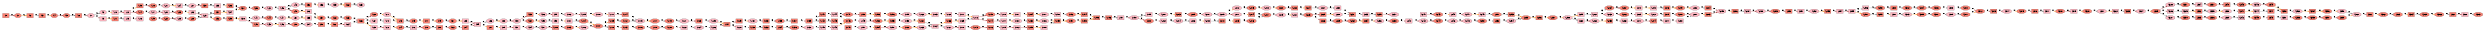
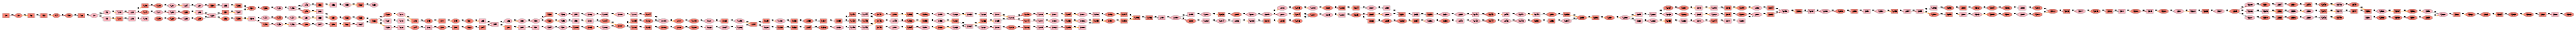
  strict digraph {
    rankdir=LR
    node [fillcolor=salmon shape=box style=filled]
    edge [color=brown style=dotted]
    S1 [shape=octagon]
    S0
    S2
    S3
    S4 [shape=octagon]
    S5 [shape=octagon]
    S6
    S7 [fillcolor=lightpink shape=octagon]
    S8 [fillcolor=lightpink shape=octagon]
    S9 [fillcolor=lightpink]
    S10 [fillcolor=lightpink]
    S11
    S12 [fillcolor=lightpink]
    S13 [fillcolor=lightpink]
    S14 [shape=octagon]
    S15
    S16 [fillcolor=lightpink]
    S17 [fillcolor=lightpink shape=octagon]
    S18 [shape=octagon]
    S20 [fillcolor=lightpink]
    S21 [fillcolor=lightpink shape=octagon]
    S19 [shape=octagon]
    S22 [shape=octagon]
    S23 [shape=octagon]
    S24 [fillcolor=lightpink]
    S25 [fillcolor=lightpink shape=octagon]
    S26 [fillcolor=lightpink]
    S27 [fillcolor=lightpink shape=octagon]
    S28 [shape=octagon]
    S29 [fillcolor=lightpink]
    S30
    S31
    S32 [shape=octagon]
    S33 [fillcolor=lightpink]
    S34 [fillcolor=lightpink]
    S35
    S36
    S37 [shape=octagon]
    S38 [fillcolor=lightpink]
    S39 [shape=octagon]
    S40
    S41 [fillcolor=lightpink shape=octagon]
    S42 [fillcolor=lightpink shape=octagon]
    S43 [fillcolor=lightpink shape=octagon]
    S44 [shape=octagon]
    S45 [fillcolor=lightpink]
    S46 [fillcolor=lightpink]
    S47 [fillcolor=lightpink shape=octagon]
    S48 [fillcolor=lightpink shape=octagon]
    S49 [shape=octagon]
    S50 [shape=octagon]
    S51 [fillcolor=lightpink shape=octagon]
    S52
    S53 [fillcolor=lightpink]
    S54 [fillcolor=lightpink shape=octagon]
    S55 [fillcolor=lightpink]
    S56 [fillcolor=lightpink]
    S57 [shape=octagon]
    S58
    S59 [fillcolor=lightpink shape=octagon]
    S60 [shape=octagon]
    S61
    S62
    S63 [shape=octagon]
    S64 [fillcolor=lightpink]
    S65 [fillcolor=lightpink shape=octagon]
    S66
    S67 [fillcolor=lightpink]
    S68 [shape=octagon]
    S69 [fillcolor=lightpink]
    S70 [fillcolor=lightpink]
    S71 [fillcolor=lightpink shape=octagon]
    S72 [fillcolor=lightpink]
    S73
    S74 [shape=octagon]
    S75 [shape=octagon]
    S76 [fillcolor=lightpink]
    S77
    S78 [shape=octagon]
    S79 [shape=octagon]
    S80
    S81 [shape=octagon]
    S82 [shape=octagon]
    S83 [fillcolor=lightpink]
    S84
    S85 [fillcolor=lightpink]
    S86 [fillcolor=lightpink shape=octagon]
    S87
    S88 [fillcolor=lightpink shape=octagon]
    S89 [fillcolor=lightpink]
    S90 [fillcolor=lightpink shape=octagon]
    S91 [fillcolor=lightpink]
    S92 [shape=octagon]
    S93
    S94 [fillcolor=lightpink shape=octagon]
    S95 [fillcolor=lightpink shape=octagon]
    S96 [fillcolor=lightpink shape=octagon]
    S97 [fillcolor=lightpink shape=octagon]
    S98 [fillcolor=lightpink]
    S99 [fillcolor=lightpink]
    S100
    S101 [fillcolor=lightpink]
    S102 [fillcolor=lightpink shape=octagon]
    S103 [shape=octagon]
    S104 [shape=octagon]
    S105 [fillcolor=lightpink]
    S106 [fillcolor=lightpink shape=octagon]
    S107 [shape=octagon]
    S108 [fillcolor=lightpink shape=octagon]
    S109
    S110
    S111 [fillcolor=lightpink]
    S112 [shape=octagon]
    S113
    S114
    S115 [fillcolor=lightpink shape=octagon]
    S116 [shape=octagon]
    S117 [shape=octagon]
    S118 [shape=octagon]
    S119 [shape=octagon]
    S120 [shape=octagon]
    S121 [fillcolor=lightpink shape=octagon]
    S122 [fillcolor=lightpink]
    S123
    S124 [fillcolor=lightpink shape=octagon]
    S125 [fillcolor=lightpink shape=octagon]
    S126 [fillcolor=lightpink]
    S127
    S128 [fillcolor=lightpink]
    S129
    S130
    S131 [fillcolor=lightpink shape=octagon]
    S132
    S133
    S134
    S135 [shape=octagon]
    S136 [shape=octagon]
    S137
    S138 [fillcolor=lightpink shape=octagon]
    S139
    S140 [fillcolor=lightpink]
    S141
    S142
    S143 [fillcolor=lightpink]
    S144 [fillcolor=lightpink]
    S145
    S146 [shape=octagon]
    S147 [shape=octagon]
    S149 [fillcolor=lightpink]
    S150
    S151 [fillcolor=lightpink shape=octagon]
    S148
    S152 [shape=octagon]
    S153
    S154
    S155
    S156 [shape=octagon]
    S157 [fillcolor=lightpink shape=octagon]
    S158 [fillcolor=lightpink shape=octagon]
    S159 [fillcolor=lightpink shape=octagon]
    S160 [shape=octagon]
    S161
    S162 [fillcolor=lightpink shape=octagon]
    S163 [fillcolor=lightpink shape=octagon]
    S164 [fillcolor=lightpink]
    S165 [fillcolor=lightpink]
    S166
    S167 [fillcolor=lightpink shape=octagon]
    S168 [fillcolor=lightpink]
    S169 [fillcolor=lightpink]
    S170 [fillcolor=lightpink]
    S171 [fillcolor=lightpink]
    S172 [fillcolor=lightpink]
    S173 [shape=octagon]
    S174
    S175 [shape=octagon]
    S176
    S177 [fillcolor=lightpink]
    S178 [fillcolor=lightpink]
    S179 [fillcolor=lightpink]
    S180 [fillcolor=lightpink shape=octagon]
    S181 [fillcolor=lightpink]
    S182 [fillcolor=lightpink]
    S183
    S184
    S185
    S186 [fillcolor=lightpink shape=octagon]
    S187 [fillcolor=lightpink shape=octagon]
    S188 [fillcolor=lightpink]
    S189
    S190 [fillcolor=lightpink]
    S191 [shape=octagon]
    S192 [shape=octagon]
    S193
    S194
    S195
    S196
    S197 [fillcolor=lightpink]
    S198 [fillcolor=lightpink shape=octagon]
    S199 [fillcolor=lightpink]
    S200 [shape=octagon]
    S201 [fillcolor=lightpink shape=octagon]
    S202 [fillcolor=lightpink]
    S203
    S204 [fillcolor=lightpink shape=octagon]
    S205 [shape=octagon]
    S206 [fillcolor=lightpink]
    S207 [fillcolor=lightpink shape=octagon]
    S208 [fillcolor=lightpink]
    S209 [fillcolor=lightpink shape=octagon]
    S210
    S211 [fillcolor=lightpink shape=octagon]
    S212 [fillcolor=lightpink shape=octagon]
    S213
    S214
    S215 [shape=octagon]
    S216 [shape=octagon]
    S217 [shape=octagon]
    S218 [fillcolor=lightpink shape=octagon]
    S219 [fillcolor=lightpink shape=octagon]
    S220 [shape=octagon]
    S221 [fillcolor=lightpink]
    S222
    S223 [shape=octagon]
    S224
    S225
    S226
    S227 [fillcolor=lightpink shape=octagon]
    S228 [fillcolor=lightpink shape=octagon]
    S229 [shape=octagon]
    S230 [fillcolor=lightpink]
    S231
    S232 [shape=octagon]
    S233 [fillcolor=lightpink]
    S234
    S235
    S236 [fillcolor=lightpink shape=octagon]
    S237 [fillcolor=lightpink shape=octagon]
    S238 [shape=octagon]
+   S239 [fillcolor=lightpink shape=octagon]
    S240 [fillcolor=lightpink]
    S241 [fillcolor=lightpink]
    S242 [fillcolor=lightpink shape=octagon]
    S243 [shape=octagon]
    S244 [shape=octagon]
    S245 [fillcolor=lightpink]
    S246 [fillcolor=lightpink shape=octagon]
    S247 [fillcolor=lightpink shape=octagon]
    S248 [fillcolor=lightpink shape=octagon]
    S249 [fillcolor=lightpink]
    S250 [shape=octagon]
    S251 [shape=octagon]
    S252
    S253
    S254 [fillcolor=lightpink shape=octagon]
    S255 [shape=octagon]
    S256
    S257 [shape=octagon]
    S258 [fillcolor=lightpink shape=octagon]
    S259 [fillcolor=lightpink]
    S260 [fillcolor=lightpink]
    S261 [fillcolor=lightpink]
    S262 [fillcolor=lightpink shape=octagon]
    S263 [fillcolor=lightpink shape=octagon]
    S264 [shape=octagon]
    S265
    S266 [shape=octagon]
    S267 [shape=octagon]
    S268 [fillcolor=lightpink]
    S269 [fillcolor=lightpink]
    S270 [fillcolor=lightpink]
    S271 [fillcolor=lightpink shape=octagon]
    S272 [fillcolor=lightpink shape=octagon]
    S273 [fillcolor=lightpink]
    S274
    S275
    S276
    S277 [fillcolor=lightpink]
    S278 [shape=octagon]
    S279 [shape=octagon]
    S280 [fillcolor=lightpink]
    S281 [fillcolor=lightpink shape=octagon]
    S282 [fillcolor=lightpink shape=octagon]
    S283
    S284
    S285 [fillcolor=lightpink shape=octagon]
    S286
    S287 [fillcolor=lightpink]
    S288 [fillcolor=lightpink shape=octagon]
    S289 [shape=octagon]
    S290
    S291 [fillcolor=lightpink]
    S292 [fillcolor=lightpink shape=octagon]
    S293
    S294 [fillcolor=lightpink]
    S295 [fillcolor=lightpink]
    S296 [fillcolor=lightpink]
    S297 [shape=octagon]
    S298 [shape=octagon]
    S299
    S300
    S301 [fillcolor=lightpink]
    S302 [shape=octagon]
    S303 [fillcolor=lightpink shape=octagon]
    S304 [shape=octagon]
    S305 [shape=octagon]
    S306 [shape=octagon]
    S307 [shape=octagon]
    S308 [fillcolor=lightpink]
    S309 [fillcolor=lightpink shape=octagon]
    S310 [shape=octagon]
    S311 [shape=octagon]
    S312 [shape=octagon]
    S313
    S314 [fillcolor=lightpink shape=octagon]
    S315 [shape=octagon]
    S316
    S317 [fillcolor=lightpink]
    S318 [shape=octagon]
    S319 [fillcolor=lightpink]
    S320 [shape=octagon]
    S321 [fillcolor=lightpink shape=octagon]
    S322 [fillcolor=lightpink]
    S323
    S324 [fillcolor=lightpink shape=octagon]
    S325 [shape=octagon]
    S326 [fillcolor=lightpink]
    S327 [fillcolor=lightpink shape=octagon]
    S328 [fillcolor=lightpink shape=octagon]
    S329 [fillcolor=lightpink]
    S330 [shape=octagon]
    S331 [shape=octagon]
    S332
    S333
    S334 [fillcolor=lightpink]
    S335 [fillcolor=lightpink shape=octagon]
    S336 [shape=octagon]
    S337 [shape=octagon]
    S338 [fillcolor=lightpink shape=octagon]
    S339 [fillcolor=lightpink shape=octagon]
    S340
    S341
    S342 [fillcolor=lightpink]
    S343 [shape=octagon]
    S344 [fillcolor=lightpink]
    S345 [shape=octagon]
    S346 [fillcolor=lightpink shape=octagon]
    S347
-   S348
    S349 [shape=octagon]
    S350
    S351 [fillcolor=lightpink]
    S352 [fillcolor=lightpink shape=octagon]
    S353 [shape=octagon]
    S354
    S355 [shape=octagon]
    S356 [shape=octagon]
    S357 [shape=octagon]
    S358 [fillcolor=lightpink shape=octagon]
    S359 [shape=octagon]
    S360 [fillcolor=lightpink shape=octagon]
    S361
    S362 [shape=octagon]
    S363 [shape=octagon]
    S364
    S365 [shape=octagon]
    S366 [shape=octagon]
    S367
    S368 [fillcolor=lightpink]
    S369 [shape=octagon]
    S1 -> S2 [color=darkorange label=C style=bold]
    S0 -> S1 [label=A style=bold]
    S2 -> S3 [color=gray40 label=A]
    S3 -> S4 [color=darkorange label=T]
    S4 -> S5 [label=C style=bold]
    S5 -> S6 [color=gray40 label=T style=bold]
    S6 -> S7 [label=G]
    S7 -> S8 [color=gray40 label=C style=bold]
    S7 -> S9 [label=T]
    S8 -> S10 [color=darkorange label=T]
    S9 -> S11 [color=darkorange label=A style=bold]
    S10 -> S12 [label=T style=bold]
    S11 -> S13 [color=gray40 label=T style=bold]
    S12 -> S14 [label=C style=bold]
    S12 -> S15 [color=darkorange label=T]
    S13 -> S16 [label=C]
    S14 -> S17 [color=gray40 label=T]
    S15 -> S18 [label=T style=bold]
    S17 -> S20 [label=A style=bold]
    S18 -> S21 [color=gray40 label=A]
    S20 -> S23 [label=C style=bold]
    S21 -> S24 [color=darkorange label=C style=bold]
    S19 -> S22 [label=A]
    S22 -> S25 [label=C style=bold]
    S23 -> S26 [color=darkorange label=T]
    S24 -> S27 [color=gray40 label=T style=bold]
    S25 -> S28 [label=T]
    S26 -> S29 [label=A style=bold]
    S27 -> S30 [label=A style=bold]
    S28 -> S29 [color=gray40 label=A style=bold]
    S29 -> S31 [color=gray40 label=T style=bold]
    S29 -> S32 [color=darkorange label=C]
    S30 -> S33 [color=gray40 label=T style=bold]
    S31 -> S34 [color=darkorange label=T style=bold]
    S32 -> S35 [label=T]
    S33 -> S36 [color=darkorange label=T]
    S34 -> S37 [color=darkorange label=G]
    S35 -> S38 [color=darkorange label=G style=bold]
    S36 -> S37 [label=G]
    S37 -> S39 [label=C]
    S38 -> S40 [label=T style=bold]
    S38 -> S41 [color=gray40 label=C]
    S39 -> S42 [label=T]
    S40 -> S43 [label=T style=bold]
    S41 -> S44 [label=T style=bold]
    S42 -> S45 [color=gray40 label=A]
    S43 -> S46 [color=darkorange label=A style=bold]
    S44 -> S47 [color=gray40 label=A]
    S45 -> S48 [color=gray40 label=A style=bold]
    S45 -> S49 [label=G style=bold]
    S46 -> S50 [label=G style=bold]
    S47 -> S51 [color=darkorange label=G style=bold]
    S48 -> S52 [color=gray40 label=T style=bold]
    S49 -> S53 [color=darkorange label=T style=bold]
    S50 -> S54 [color=gray40 label=T style=bold]
    S51 -> S55 [color=darkorange label=T style=bold]
    S52 -> S56 [color=darkorange label=C]
    S53 -> S57 [color=darkorange label=C]
    S54 -> S58 [label=C]
    S55 -> S57 [color=darkorange label=C]
    S56 -> S59 [color=gray40 label=C]
    S57 -> S60 [color=gray40 label=C]
    S58 -> S61 [color=darkorange label=C]
    S59 -> S62 [color=darkorange label=A style=bold]
    S60 -> S63 [color=gray40 label=A]
    S61 -> S64 [label=A style=bold]
    S62 -> S65 [color=gray40 label=A style=bold]
    S63 -> S66 [label=A]
    S64 -> S66 [color=gray40 label=A]
    S66 -> S67 [label=A]
    S66 -> S68 [label=A style=bold]
    S66 -> S69 [color=darkorange label=G style=bold]
    S67 -> S70 [color=gray40 label=T]
    S68 -> S71 [color=darkorange label=T]
    S69 -> S72 [label=T style=bold]
    S70 -> S73 [color=darkorange label=C]
    S71 -> S73 [color=darkorange label=C style=bold]
    S72 -> S74 [color=darkorange label=C]
    S73 -> S75 [color=gray40 label=C style=bold]
    S74 -> S76 [color=gray40 label=C style=bold]
    S75 -> S77 [color=darkorange label=T]
    S76 -> S78 [label=T style=bold]
    S77 -> S79 [color=darkorange label=A]
    S78 -> S80 [color=gray40 label=A style=bold]
    S79 -> S81 [color=gray40 label=C]
    S80 -> S82 [label=C]
    S81 -> S83 [color=darkorange label=C style=bold]
    S82 -> S84 [color=gray40 label=C]
    S83 -> S85 [label=A style=bold]
    S84 -> S85 [label=A]
    S85 -> S86 [color=gray40 label=G]
    S85 -> S87 [color=darkorange label=A]
    S86 -> S88 [color=darkorange label=G style=bold]
    S87 -> S89 [color=darkorange label=G]
    S88 -> S90 [label=G style=bold]
    S89 -> S91 [label=G style=bold]
    S90 -> S92 [label=T]
    S90 -> S93 [label=C style=bold]
    S91 -> S94 [label=T]
    S92 -> S95 [color=darkorange label=T style=bold]
    S93 -> S96 [color=darkorange label=T]
    S94 -> S97 [color=gray40 label=T style=bold]
    S95 -> S98 [color=gray40 label=A style=bold]
    S96 -> S99 [label=A style=bold]
    S97 -> S100 [label=A style=bold]
    S98 -> S101 [color=darkorange label=C]
    S99 -> S102 [color=gray40 label=C]
    S100 -> S103 [color=gray40 label=C]
    S101 -> S104 [color=gray40 label=T style=bold]
    S102 -> S105 [label=T style=bold]
    S103 -> S106 [color=darkorange label=T]
    S104 -> S107 [color=darkorange label=A style=bold]
    S105 -> S108 [color=darkorange label=A]
    S106 -> S107 [label=A]
    S107 -> S109 [color=darkorange label=G]
    S107 -> S110 [color=gray40 label=C style=bold]
    S108 -> S111 [color=darkorange label=G]
    S109 -> S112 [color=gray40 label=G]
    S110 -> S113 [label=G]
    S111 -> S114 [label=G style=bold]
    S112 -> S115 [color=gray40 label=G style=bold]
    S113 -> S116 [color=gray40 label=G]
    S114 -> S115 [color=gray40 label=G]
    S115 -> S117 [color=darkorange label=G style=bold]
    S116 -> S118 [color=gray40 label=G]
    S117 -> S119 [color=gray40 label=T]
    S118 -> S120 [color=gray40 label=T style=bold]
    S119 -> S121 [color=gray40 label=C]
    S120 -> S122 [label=C]
    S121 -> S123 [label=G style=bold]
    S122 -> S124 [color=gray40 label=G]
    S123 -> S125 [color=gray40 label=T]
    S124 -> S126 [color=gray40 label=T]
    S125 -> S127 [color=darkorange label=A style=bold]
    S126 -> S127 [label=A]
    S127 -> S128 [label=G]
    S127 -> S129 [label=C]
    S128 -> S130 [color=gray40 label=C]
    S129 -> S131 [color=darkorange label=C]
    S130 -> S132 [color=gray40 label=G style=bold]
    S131 -> S133 [label=G]
    S132 -> S134 [color=gray40 label=G]
    S133 -> S135 [color=gray40 label=G]
    S134 -> S136 [color=gray40 label=T style=bold]
    S135 -> S137 [color=gray40 label=T style=bold]
    S136 -> S138 [label=C]
    S137 -> S139 [label=C]
    S138 -> S140 [color=gray40 label=C]
    S139 -> S141 [color=gray40 label=C]
    S139 -> S142 [color=gray40 label=T style=bold]
    S140 -> S143 [label=T]
    S141 -> S144 [color=gray40 label=T]
    S142 -> S145 [color=gray40 label=T style=bold]
    S143 -> S146 [color=darkorange label=G style=bold]
    S144 -> S146 [color=darkorange label=G]
    S144 -> S147 [label=A]
    S146 -> S149 [label=T]
    S147 -> S150 [label=C style=bold]
    S149 -> S152 [label=G style=bold]
    S150 -> S153 [color=darkorange label=G style=bold]
    S151 -> S154 [color=darkorange label=G]
    S148 -> S151 [color=gray40 label=T]
    S152 -> S155 [color=darkorange label=A style=bold]
    S153 -> S156 [color=darkorange label=A]
    S154 -> S157 [label=A style=bold]
    S155 -> S158 [label=G]
    S156 -> S159 [label=G]
    S157 -> S160 [color=darkorange label=G]
    S158 -> S161 [color=darkorange label=A style=bold]
    S159 -> S162 [label=A]
    S160 -> S163 [color=darkorange label=A style=bold]
    S161 -> S164 [color=gray40 label=G style=bold]
    S162 -> S165 [color=darkorange label=G style=bold]
    S163 -> S164 [label=G]
    S164 -> S166 [color=darkorange label=G style=bold]
    S164 -> S167 [color=gray40 label=A]
    S165 -> S168 [color=darkorange label=G]
    S166 -> S169 [color=darkorange label=A style=bold]
    S167 -> S170 [label=A style=bold]
    S168 -> S171 [label=A]
    S169 -> S172 [color=gray40 label=G style=bold]
    S170 -> S173 [label=G]
    S171 -> S172 [color=darkorange label=G style=bold]
    S172 -> S174 [label=A style=bold]
    S172 -> S175 [label=G style=bold]
    S173 -> S176 [label=A style=bold]
    S174 -> S177 [label=A style=bold]
    S175 -> S178 [label=A style=bold]
    S176 -> S179 [label=A]
    S177 -> S180 [color=darkorange label=A]
    S178 -> S181 [color=darkorange label=A style=bold]
    S179 -> S182 [label=A style=bold]
    S180 -> S183 [color=gray40 label=C]
    S181 -> S184 [color=darkorange label=C]
    S182 -> S185 [label=C style=bold]
    S183 -> S186 [color=darkorange label=G style=bold]
    S184 -> S187 [color=darkorange label=G style=bold]
    S185 -> S188 [color=darkorange label=G style=bold]
    S186 -> S189 [color=darkorange label=A]
    S187 -> S190 [label=A]
    S188 -> S189 [color=gray40 label=A]
    S189 -> S191 [color=darkorange label=G style=bold]
    S190 -> S192 [color=gray40 label=G]
    S191 -> S193 [color=darkorange label=A]
    S192 -> S194 [color=darkorange label=A style=bold]
    S193 -> S195 [color=darkorange label=G style=bold]
    S194 -> S195 [color=darkorange label=G]
    S195 -> S196 [color=gray40 label=A]
    S196 -> S197 [color=gray40 label=A style=bold]
    S197 -> S198 [label=A]
    S198 -> S199 [color=gray40 label=A style=bold]
    S198 -> S200 [label=G style=bold]
    S199 -> S201 [color=gray40 label=A]
    S200 -> S202 [label=A]
    S201 -> S203 [color=darkorange label=G]
    S202 -> S204 [color=gray40 label=G]
    S203 -> S205 [label=A]
    S204 -> S206 [color=gray40 label=A style=bold]
    S205 -> S207 [label=A]
    S206 -> S208 [color=darkorange label=A]
    S207 -> S209 [color=gray40 label=C style=bold]
    S208 -> S210 [color=gray40 label=C style=bold]
    S209 -> S211 [label=C style=bold]
    S209 -> S212 [color=darkorange label=T]
    S210 -> S213 [color=darkorange label=C]
    S211 -> S214 [color=darkorange label=G]
    S212 -> S215 [color=gray40 label=G]
    S213 -> S216 [label=G]
    S214 -> S217 [color=gray40 label=G]
    S215 -> S218 [color=darkorange label=G]
    S216 -> S217 [color=gray40 label=G]
    S217 -> S219 [label=A]
    S218 -> S220 [color=darkorange label=A]
    S219 -> S221 [color=darkorange label=G]
    S220 -> S222 [label=G style=bold]
    S221 -> S223 [color=gray40 label=G]
    S222 -> S224 [color=darkorange label=G]
    S223 -> S225 [label=A style=bold]
    S223 -> S226 [label=G]
    S224 -> S227 [color=gray40 label=A style=bold]
    S225 -> S228 [color=darkorange label=G style=bold]
    S226 -> S229 [color=gray40 label=G style=bold]
    S227 -> S230 [color=gray40 label=G style=bold]
    S228 -> S231 [color=gray40 label=A]
    S229 -> S232 [label=C style=bold]
    S230 -> S231 [color=gray40 label=A]
    S231 -> S233 [color=gray40 label=C]
    S232 -> S234 [color=darkorange label=C style=bold]
    S233 -> S235 [color=gray40 label=A style=bold]
    S234 -> S236 [color=darkorange label=A]
    S235 -> S237 [label=G style=bold]
    S236 -> S238 [label=G]
+   S237 -> S239 [color=gray40 label=A]
    S238 -> S240 [label=G]
+   S239 -> S241 [label=A style=bold]
    S240 -> S242 [label=A]
    S241 -> S243 [label=G style=bold]
    S242 -> S244 [label=G style=bold]
    S243 -> S245 [color=darkorange label=T]
    S244 -> S246 [color=gray40 label=T]
    S245 -> S247 [label=A]
    S246 -> S248 [label=A style=bold]
    S247 -> S249 [color=darkorange label=G style=bold]
    S248 -> S250 [color=gray40 label=G]
    S249 -> S251 [color=gray40 label=T style=bold]
    S250 -> S252 [color=gray40 label=T]
    S251 -> S253 [color=gray40 label=A style=bold]
    S252 -> S254 [color=gray40 label=A]
    S253 -> S255 [color=darkorange label=A style=bold]
    S254 -> S255 [color=gray40 label=A style=bold]
    S255 -> S256 [color=darkorange label=A style=bold]
    S256 -> S257 [color=darkorange label=G]
    S257 -> S258 [color=darkorange label=G]
    S258 -> S259 [color=darkorange label=T style=bold]
    S258 -> S260 [color=gray40 label=C style=bold]
    S259 -> S261 [color=gray40 label=G style=bold]
    S260 -> S262 [label=G style=bold]
    S261 -> S263 [label=A]
    S261 -> S264 [color=gray40 label=G]
    S262 -> S265 [color=darkorange label=A style=bold]
    S263 -> S266 [label=G]
    S264 -> S267 [label=G style=bold]
    S265 -> S268 [label=G]
    S266 -> S269 [label=C]
    S267 -> S270 [color=darkorange label=C style=bold]
    S268 -> S271 [label=C style=bold]
    S269 -> S272 [color=darkorange label=A style=bold]
    S270 -> S273 [color=darkorange label=A style=bold]
    S271 -> S274 [label=A style=bold]
    S272 -> S275 [color=gray40 label=C]
    S273 -> S276 [color=gray40 label=C style=bold]
    S274 -> S277 [label=C]
    S275 -> S278 [color=gray40 label=T]
    S276 -> S279 [color=darkorange label=T style=bold]
    S277 -> S280 [label=T]
    S278 -> S281 [label=A style=bold]
    S279 -> S282 [color=darkorange label=A style=bold]
    S280 -> S281 [color=gray40 label=A]
    S281 -> S283 [color=darkorange label=A]
    S282 -> S284 [color=gray40 label=A]
    S283 -> S285 [label=T style=bold]
    S284 -> S285 [label=T]
    S285 -> S286 [color=darkorange label=G]
    S286 -> S287 [color=gray40 label=G style=bold]
    S287 -> S288 [label=T style=bold]
    S288 -> S289 [label=A style=bold]
    S289 -> S290 [label=G]
    S290 -> S291 [label=A]
    S291 -> S292 [label=A]
    S292 -> S293 [color=darkorange label=C style=bold]
    S293 -> S294 [label=C]
    S294 -> S295 [label=A style=bold]
    S295 -> S296 [color=gray40 label=G]
    S295 -> S297 [color=darkorange label=A style=bold]
    S296 -> S298 [color=gray40 label=C style=bold]
    S297 -> S299 [color=gray40 label=C style=bold]
    S298 -> S300 [label=G]
    S299 -> S301 [color=darkorange label=G]
    S300 -> S302 [color=gray40 label=T]
    S301 -> S303 [color=gray40 label=T style=bold]
    S302 -> S304 [color=gray40 label=T style=bold]
    S303 -> S305 [color=darkorange label=T style=bold]
    S304 -> S306 [label=T style=bold]
    S305 -> S307 [color=gray40 label=T style=bold]
    S306 -> S308 [color=gray40 label=A]
    S307 -> S309 [color=gray40 label=A]
    S308 -> S310 [color=gray40 label=C]
    S309 -> S311 [color=gray40 label=C style=bold]
    S310 -> S312 [label=A]
    S311 -> S312 [color=darkorange label=A]
    S312 -> S313 [label=G]
    S313 -> S314 [label=A]
    S314 -> S315 [color=darkorange label=A]
    S315 -> S316 [label=A]
    S316 -> S317 [color=gray40 label=T style=bold]
    S317 -> S318 [color=darkorange label=A]
    S318 -> S319 [label=G style=bold]
    S319 -> S320 [color=darkorange label=A]
    S320 -> S321 [color=gray40 label=A]
    S321 -> S322 [color=darkorange label=G style=bold]
    S322 -> S323 [color=gray40 label=G]
    S323 -> S324 [label=A]
    S324 -> S325 [color=darkorange label=G]
    S325 -> S326 [label=T]
    S325 -> S327 [color=gray40 label=C style=bold]
    S325 -> S328 [label=A style=bold]
    S326 -> S329 [color=gray40 label=G style=bold]
    S327 -> S330 [color=gray40 label=G]
    S328 -> S331 [color=gray40 label=G style=bold]
    S329 -> S332 [color=darkorange label=G style=bold]
    S330 -> S333 [color=gray40 label=G]
    S331 -> S334 [label=G]
    S332 -> S335 [color=gray40 label=T style=bold]
    S333 -> S336 [label=T style=bold]
    S334 -> S337 [label=T]
    S335 -> S338 [color=darkorange label=C style=bold]
    S336 -> S339 [label=C]
    S337 -> S340 [label=C style=bold]
    S338 -> S341 [color=gray40 label=C]
    S339 -> S342 [color=gray40 label=T style=bold]
    S340 -> S343 [color=gray40 label=C]
    S341 -> S344 [color=darkorange label=G style=bold]
    S342 -> S345 [color=darkorange label=G]
    S343 -> S346 [color=darkorange label=G style=bold]
    S344 -> S347 [color=gray40 label=A style=bold]
-   S345 -> S348 [label=A]
    S346 -> S349 [label=A style=bold]
    S347 -> S350 [color=gray40 label=T]
-   S348 -> S351 [color=gray40 label=T]
    S349 -> S350 [color=darkorange label=T style=bold]
    S350 -> S352 [color=gray40 label=T]
    S351 -> S353 [label=T]
    S352 -> S354 [color=darkorange label=G style=bold]
    S353 -> S355 [label=G]
    S354 -> S356 [color=darkorange label=G style=bold]
    S355 -> S357 [label=G style=bold]
    S356 -> S358 [color=darkorange label=C]
    S357 -> S359 [label=C]
    S358 -> S360 [color=gray40 label=T style=bold]
    S359 -> S360 [color=darkorange label=T]
    S360 -> S361 [label=C]
    S361 -> S362 [color=darkorange label=T]
    S362 -> S363 [color=gray40 label=T style=bold]
    S363 -> S364 [color=darkorange label=C]
    S364 -> S365 [color=gray40 label=T style=bold]
    S365 -> S366 [color=darkorange label=C]
    S366 -> S367 [color=gray40 label=G]
    S367 -> S368 [label=T style=bold]
    S368 -> S369 [color=gray40 label=A]
  }
